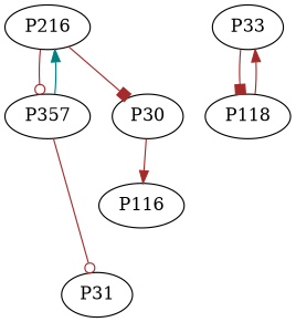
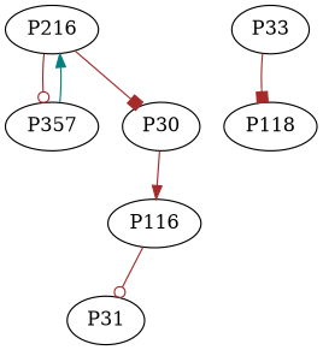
  digraph {
    edge [arrowhead=normal color=brown]
    P216
    P357
    P30
    P31
    P116
    n6 [label=P33]
    P118
    P216 -> P357 [arrowhead=odot]
    P216 -> P30 [arrowhead=box]
    P357 -> P216 [color=teal]
-   P357 -> P31 [arrowhead=odot]
+   P116 -> P31 [arrowhead=odot]
    P30 -> P116
    n6 -> P118 [arrowhead=box]
-   P118 -> n6
  }
